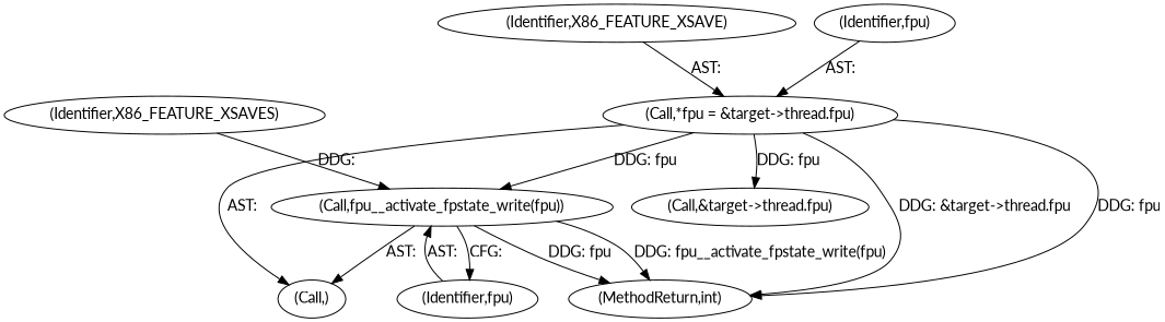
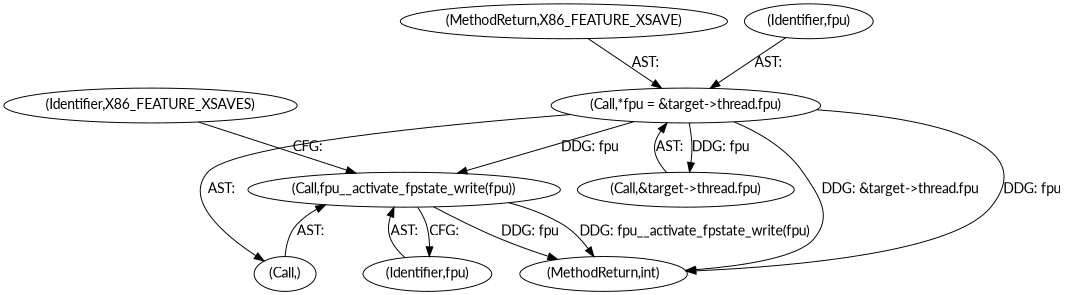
  digraph {
    fontname=Lato
    node [fontname=Lato]
    edge [fontname=Lato]
    n1 [label="(Call,fpu__activate_fpstate_write(fpu))"]
    n2 [label="(Identifier,fpu)"]
    n3 [label="(MethodReturn,int)"]
    n4 [label="(Call,)"]
    n5 [label="(Call,*fpu = &target->thread.fpu)"]
    n6 [label="(Call,&target->thread.fpu)"]
-   n7 [label="(Identifier,X86_FEATURE_XSAVE)"]
+   n7 [label="(MethodReturn,X86_FEATURE_XSAVE)"]
    n8 [label="(Identifier,X86_FEATURE_XSAVES)"]
    n9 [label="(Identifier,fpu)"]
    n1 -> n2 [label="CFG: "]
    n1 -> n3 [label="DDG: fpu__activate_fpstate_write(fpu)"]
    n1 -> n3 [label="DDG: fpu"]
-   n1 -> n4 [label="AST: "]
+   n4 -> n1 [label="AST: "]
    n2 -> n1 [label="AST: "]
    n5 -> n1 [label="DDG: fpu"]
    n5 -> n3 [label="DDG: fpu"]
    n5 -> n3 [label="DDG: &target->thread.fpu"]
    n5 -> n4 [label="AST: "]
    n5 -> n6 [label="DDG: fpu"]
+   n6 -> n5 [label="AST: "]
    n7 -> n5 [label="AST: "]
-   n8 -> n1 [label="DDG: "]
+   n8 -> n1 [label="CFG: "]
    n9 -> n5 [label="AST: "]
  }
